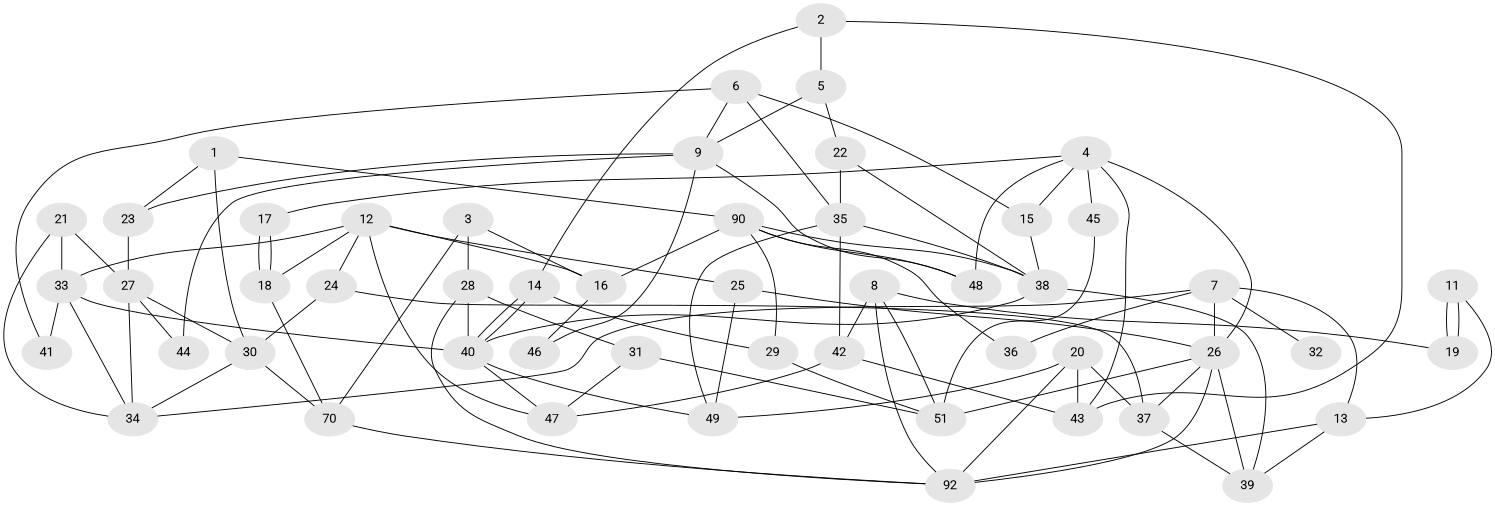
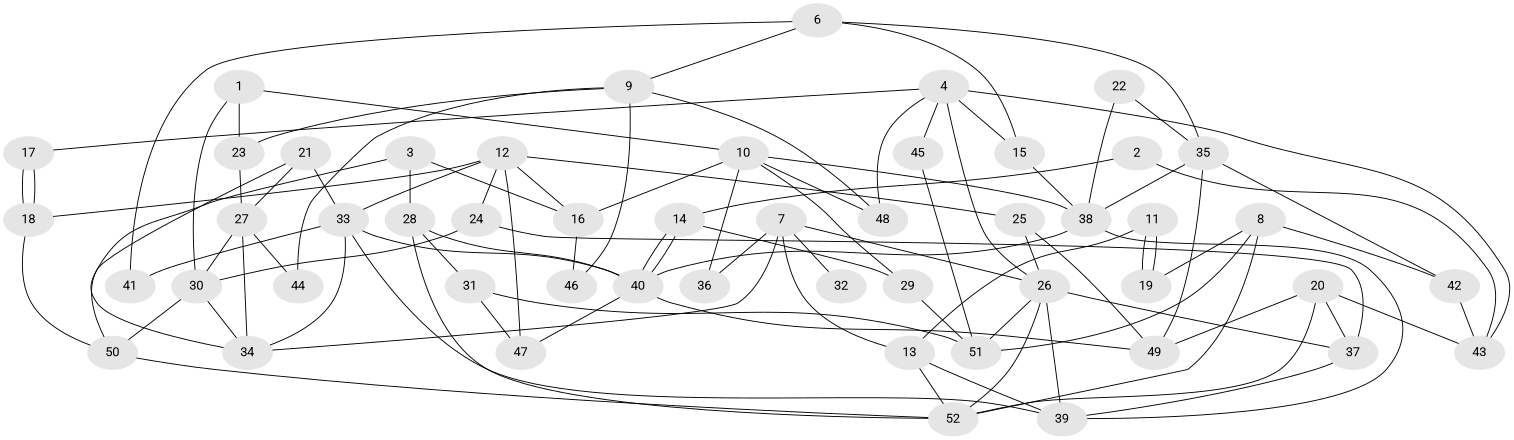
  graph {
    fontname=Roboto
    node [color=gray90 fontname=Roboto style=filled]
    edge [fontname=Roboto]
    1
-   10 [label=90]
+   10
    23
    30
    16
    48
    36
    29
    38
    27
-   50 [label=70]
+   50
    34
    2
-   5
    14
    43
    9
    22
    40
    3
    28
    46
-   52 [label=92]
+   52
    31
    4
    15
    17
    26
    45
    18
    51
    39
    37
    44
    35
    6
    41
    42
    49
    7
    13
    32
    8
    19
    47
    11
    12
    24
    25
    33
    20
    21
    1 -- 10
    1 -- 23
    1 -- 30
    10 -- 16
    10 -- 48
    10 -- 36
    10 -- 29
    10 -- 38
    23 -- 27
    30 -- 50
    30 -- 34
    16 -- 46
    29 -- 51
    38 -- 40
    38 -- 39
    27 -- 30
    27 -- 34
    27 -- 44
    50 -- 52
-   2 -- 5
    2 -- 14
    2 -- 43
-   5 -- 9
-   5 -- 22
    14 -- 29
    14 -- 40
    14 -- 40
    9 -- 23
    9 -- 48
    9 -- 46
    9 -- 44
    22 -- 38
    22 -- 35
    40 -- 49
    40 -- 47
    3 -- 16
    3 -- 50
    3 -- 28
    28 -- 40
    28 -- 52
    28 -- 31
    31 -- 51
    31 -- 47
    4 -- 48
    4 -- 43
    4 -- 15
    4 -- 17
    4 -- 26
    4 -- 45
    15 -- 38
    17 -- 18
    17 -- 18
    26 -- 52
    26 -- 51
    26 -- 39
    26 -- 37
    45 -- 51
    18 -- 50
    37 -- 39
    35 -- 38
    35 -- 42
    35 -- 49
    6 -- 9
    6 -- 15
    6 -- 35
    6 -- 41
    42 -- 43
-   42 -- 47
    7 -- 36
    7 -- 34
    7 -- 26
    7 -- 13
    7 -- 32
    13 -- 52
    13 -- 39
    8 -- 52
    8 -- 51
    8 -- 42
    8 -- 19
    11 -- 13
    11 -- 19
    11 -- 19
    12 -- 16
    12 -- 18
    12 -- 47
    12 -- 24
    12 -- 25
    12 -- 33
    24 -- 30
    24 -- 37
    25 -- 26
    25 -- 49
    33 -- 34
    33 -- 40
+   33 -- 39
    33 -- 41
    20 -- 43
    20 -- 52
    20 -- 37
    20 -- 49
    21 -- 27
    21 -- 34
    21 -- 33
  }
